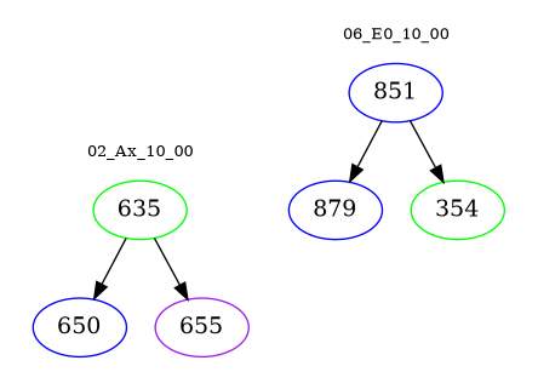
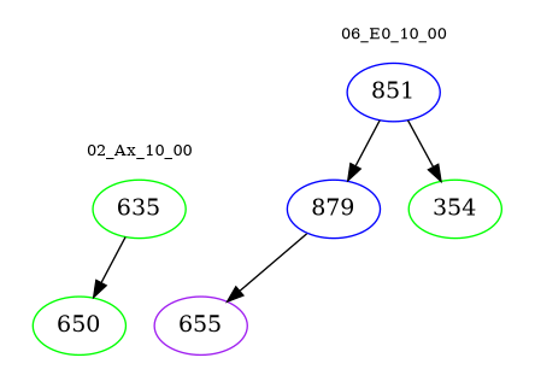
  digraph {
    node [color=green]
    edge [color=black]
    n1 [label=635]
-   n2 [color=blue label=650]
+   n2 [label=650]
    n3 [color=purple label=655]
    n4 [color=blue label=851]
    n5 [color=blue label=879]
    n6 [label=354]
    subgraph cluster_1 {
      color=white
      fontsize=10
      label="02_Ax_10_00"
      n1
      n2
      n3
    }
    subgraph cluster_2 {
      color=white
      fontsize=10
      label="06_E0_10_00"
      n4
      n5
      n6
    }
    n1 -> n2
-   n1 -> n3
+   n5 -> n3
    n4 -> n5
    n4 -> n6
  }
